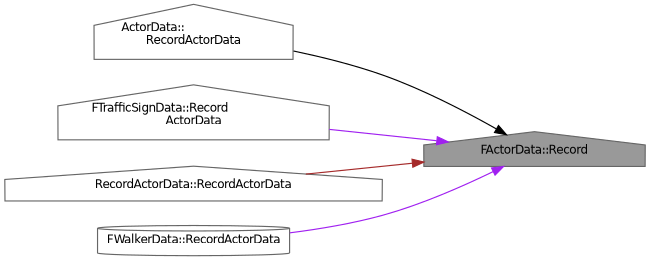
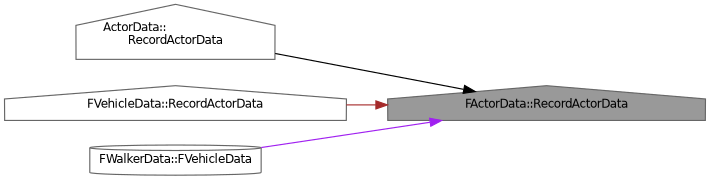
  digraph {
    fontname="DejaVu Sans"
    rankdir=RL
    node [color=grey40 fillcolor=white fontname="DejaVu Sans" fontsize=10 shape=house style=filled]
    edge [color=purple dir=back fontname="DejaVu Sans" fontsize=10 labelfontname=Helvetica labelfontsize=10 style=solid]
-   n1 [color=gray40 fillcolor=grey60 fontcolor=black height=0.2 label="FActorData::Record" width=0.4]
+   n1 [color=gray40 fillcolor=grey60 fontcolor=black height=0.2 label="FActorData::RecordActorData" width=0.4]
    n2 [height=0.2 label="ActorData::\lRecordActorData" width=0.4]
-   n3 [height=0.2 label="FTrafficSignData::Record\lActorData" width=0.4]
-   n4 [height=0.2 label="RecordActorData::RecordActorData" width=0.4]
-   n5 [height=0.2 label="FWalkerData::RecordActorData" shape=cylinder width=0.4]
+   n4 [height=0.2 label="FVehicleData::RecordActorData" width=0.4]
+   n5 [height=0.2 label="FWalkerData::FVehicleData" shape=cylinder width=0.4]
    n1 -> n2 [color=black]
-   n1 -> n3
    n1 -> n4 [color=brown]
    n1 -> n5
  }
